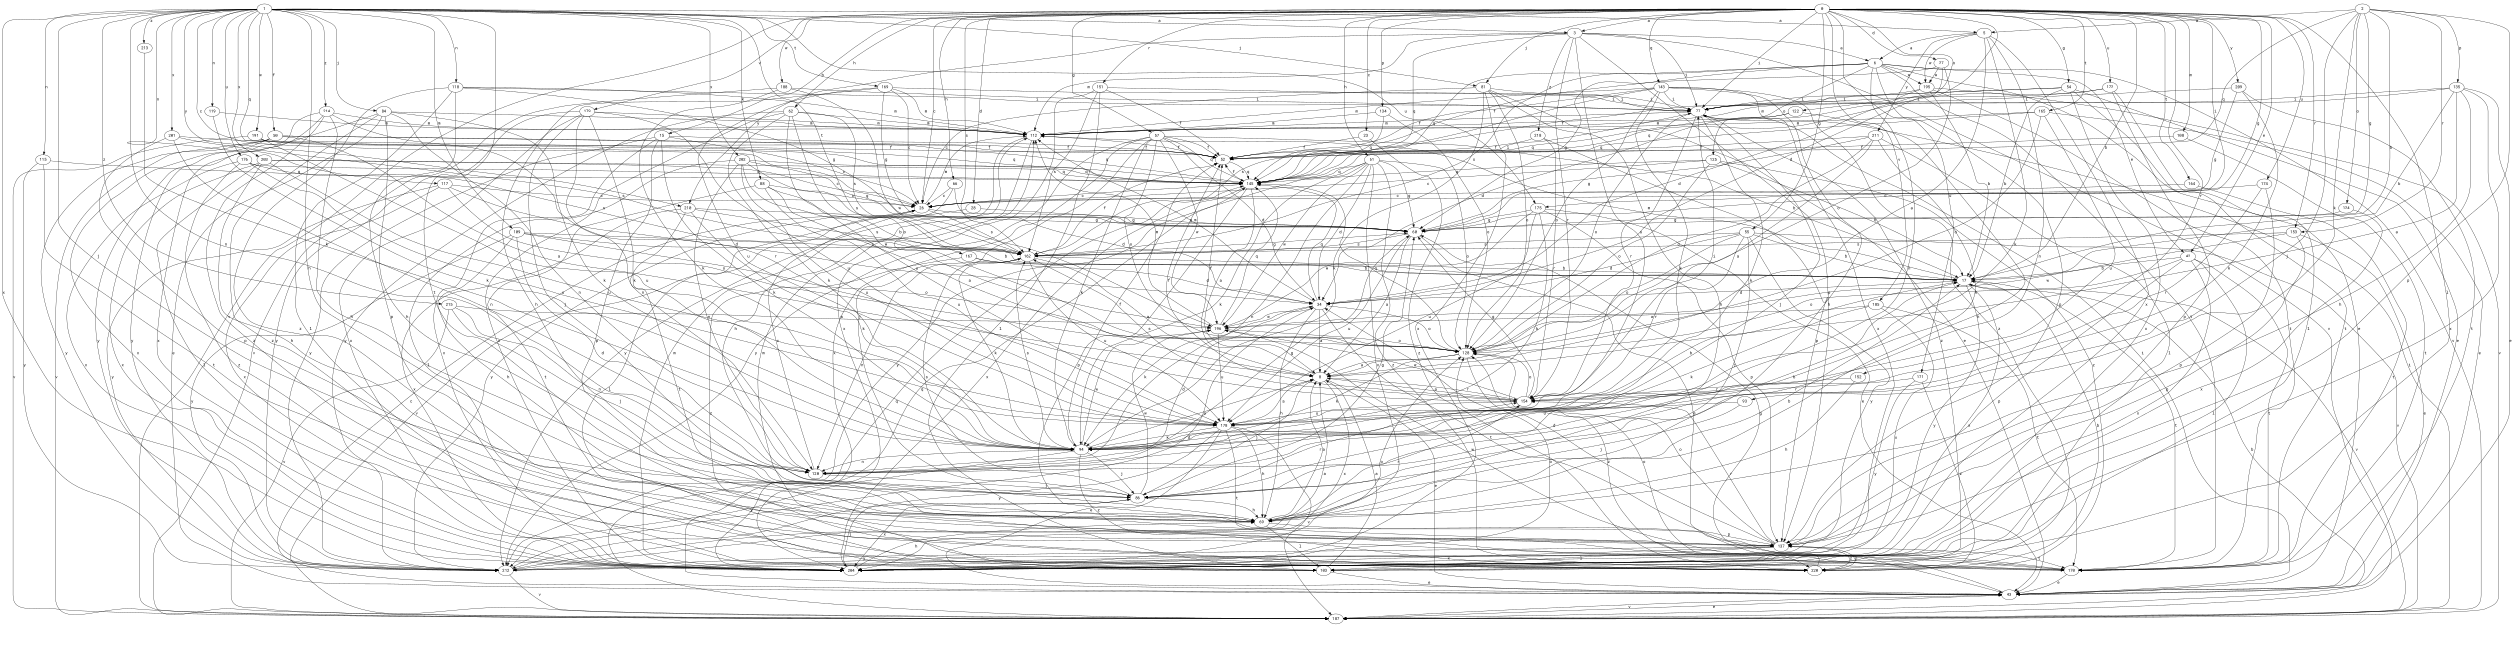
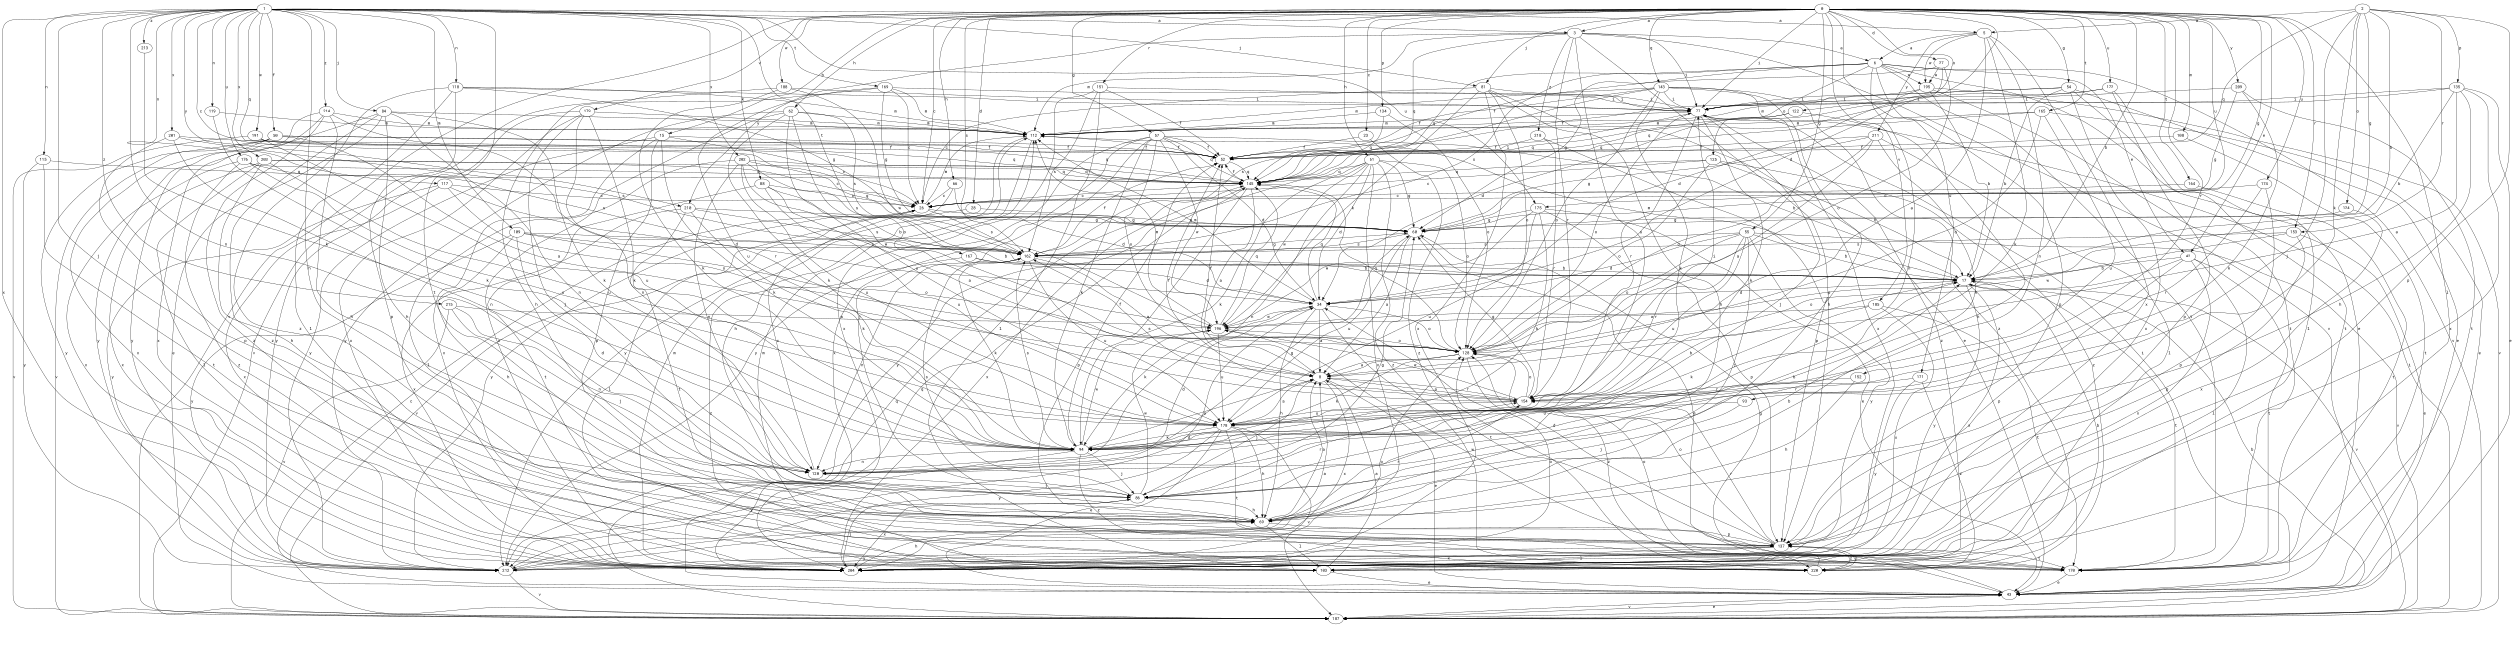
  strict digraph {
    fontname="Roboto Mono"
    node [fontname="Roboto Mono"]
    edge [fontname="Roboto Mono"]
    0
    3
    15
    17
    23
    26
    27
    28
    34
    42
    54
    55
    57
    60
    61
    62
    66
    77
    81
    103
    108
    122
    134
    143
    151
    152
    153
    162
    164
    165
    171
    172
    174
    175
    179
    185
    187
    188
    209
    145
    210
    137
    6
    112
    154
    178
    218
    204
    94
    52
    212
    170
    220
    195
    128
    69
    8
    196
    43
    86
    120
    1
    5
    50
    84
    88
    109
    115
    117
    118
    119
    167
    169
    176
    191
    201
    202
    203
    213
    214
    215
    211
    2
    93
    124
    135
    125
    0 -> 3 [label=a]
    0 -> 15 [label=b]
    0 -> 17 [label=b]
    0 -> 23 [label=c]
    0 -> 26 [label=c]
    0 -> 27 [label=d]
    0 -> 28 [label=d]
    0 -> 34 [label=d]
    0 -> 42 [label=e]
    0 -> 54 [label=g]
    0 -> 55 [label=g]
    0 -> 57 [label=g]
    0 -> 60 [label=g]
    0 -> 61 [label=h]
    0 -> 62 [label=h]
    0 -> 66 [label=h]
    0 -> 77 [label=i]
    0 -> 81 [label=j]
    0 -> 103 [label=l]
    0 -> 108 [label=m]
    0 -> 122 [label=o]
    0 -> 134 [label=p]
    0 -> 143 [label=q]
    0 -> 151 [label=r]
    0 -> 152 [label=r]
    0 -> 153 [label=r]
    0 -> 162 [label=s]
    0 -> 164 [label=t]
    0 -> 165 [label=t]
    0 -> 171 [label=u]
    0 -> 172 [label=u]
    0 -> 174 [label=u]
-   0 -> 175 [label=i]
+   0 -> 175 [label=u]
    0 -> 179 [label=v]
    0 -> 185 [label=v]
    0 -> 187 [label=v]
    0 -> 188 [label=w]
    0 -> 209 [label=y]
    3 -> 77 [label=i]
    3 -> 187 [label=v]
    3 -> 145 [label=q]
    3 -> 210 [label=y]
    3 -> 137 [label=p]
    3 -> 6 [label=a]
    3 -> 112 [label=m]
    3 -> 154 [label=r]
    3 -> 178 [label=u]
    3 -> 218 [label=z]
    15 -> 26 [label=c]
    15 -> 137 [label=p]
    15 -> 204 [label=x]
    15 -> 94 [label=k]
    15 -> 52 [label=f]
    15 -> 212 [label=y]
    17 -> 34 [label=d]
    17 -> 187 [label=v]
    17 -> 112 [label=m]
    17 -> 204 [label=x]
    17 -> 212 [label=y]
    17 -> 170 [label=t]
    23 -> 52 [label=f]
    23 -> 220 [label=z]
    26 -> 60 [label=g]
    26 -> 103 [label=l]
    26 -> 162 [label=s]
    26 -> 112 [label=m]
    27 -> 34 [label=d]
    27 -> 52 [label=f]
    27 -> 195 [label=w]
    27 -> 128 [label=o]
    28 -> 60 [label=g]
    28 -> 187 [label=v]
    34 -> 145 [label=q]
    34 -> 112 [label=m]
    34 -> 94 [label=k]
    34 -> 170 [label=t]
    34 -> 128 [label=o]
    34 -> 69 [label=h]
    34 -> 8 [label=a]
    34 -> 196 [label=w]
    42 -> 17 [label=b]
    42 -> 103 [label=l]
    42 -> 137 [label=p]
    42 -> 204 [label=x]
    42 -> 170 [label=t]
    42 -> 128 [label=o]
    54 -> 17 [label=b]
    54 -> 77 [label=i]
    54 -> 204 [label=x]
    54 -> 52 [label=f]
    54 -> 170 [label=t]
    54 -> 43 [label=e]
    55 -> 17 [label=b]
    55 -> 34 [label=d]
    55 -> 162 [label=s]
    55 -> 187 [label=v]
    55 -> 154 [label=r]
-   179 -> 178 [label=u]
+   55 -> 178 [label=u]
    55 -> 212 [label=y]
    55 -> 128 [label=o]
    55 -> 86 [label=j]
    57 -> 17 [label=b]
    57 -> 34 [label=d]
    57 -> 145 [label=q]
    57 -> 204 [label=x]
    57 -> 94 [label=k]
    57 -> 52 [label=f]
    57 -> 212 [label=y]
    57 -> 128 [label=o]
    57 -> 196 [label=w]
    57 -> 86 [label=j]
    60 -> 162 [label=s]
    60 -> 178 [label=u]
    60 -> 8 [label=a]
    60 -> 43 [label=e]
    61 -> 34 [label=d]
    61 -> 60 [label=g]
    61 -> 145 [label=q]
    61 -> 204 [label=x]
    61 -> 94 [label=k]
    61 -> 212 [label=y]
    61 -> 220 [label=z]
    61 -> 128 [label=o]
    61 -> 196 [label=w]
    61 -> 120 [label=n]
    62 -> 162 [label=s]
    62 -> 112 [label=m]
    62 -> 178 [label=u]
    62 -> 204 [label=x]
    62 -> 94 [label=k]
    62 -> 212 [label=y]
    62 -> 128 [label=o]
    66 -> 26 [label=c]
    66 -> 34 [label=d]
    66 -> 212 [label=y]
    77 -> 112 [label=m]
    77 -> 154 [label=r]
    77 -> 94 [label=k]
    77 -> 220 [label=z]
    77 -> 128 [label=o]
    77 -> 86 [label=j]
    81 -> 26 [label=c]
    81 -> 77 [label=i]
    81 -> 204 [label=x]
-   81 -> 94 [label=k]
+   81 -> 196 [label=k]
    81 -> 128 [label=o]
    81 -> 69 [label=h]
    81 -> 43 [label=e]
    103 -> 112 [label=m]
    103 -> 8 [label=a]
    103 -> 43 [label=e]
    108 -> 52 [label=f]
    108 -> 170 [label=t]
    122 -> 145 [label=q]
    122 -> 112 [label=m]
    122 -> 69 [label=h]
    134 -> 145 [label=q]
    134 -> 112 [label=m]
    134 -> 128 [label=o]
    143 -> 77 [label=i]
    143 -> 162 [label=s]
    143 -> 112 [label=m]
    143 -> 204 [label=x]
    143 -> 94 [label=k]
    143 -> 52 [label=f]
    143 -> 220 [label=z]
    143 -> 128 [label=o]
    143 -> 69 [label=h]
    151 -> 77 [label=i]
    151 -> 103 [label=l]
    151 -> 162 [label=s]
    151 -> 204 [label=x]
    151 -> 52 [label=f]
    152 -> 154 [label=r]
    152 -> 69 [label=h]
    153 -> 162 [label=s]
    153 -> 137 [label=p]
    153 -> 196 [label=w]
    153 -> 43 [label=e]
    162 -> 17 [label=b]
    162 -> 60 [label=g]
    162 -> 178 [label=u]
    162 -> 94 [label=k]
    162 -> 52 [label=f]
    162 -> 8 [label=a]
    162 -> 120 [label=n]
    164 -> 26 [label=c]
    164 -> 170 [label=t]
    165 -> 145 [label=q]
    165 -> 112 [label=m]
    165 -> 178 [label=u]
    165 -> 128 [label=o]
    165 -> 43 [label=e]
    171 -> 154 [label=r]
    171 -> 212 [label=y]
    171 -> 220 [label=z]
    172 -> 77 [label=i]
    172 -> 103 [label=l]
    172 -> 145 [label=q]
    172 -> 137 [label=p]
    174 -> 26 [label=c]
    174 -> 137 [label=p]
    174 -> 154 [label=r]
    175 -> 60 [label=g]
    175 -> 137 [label=p]
    175 -> 178 [label=u]
    175 -> 94 [label=k]
    175 -> 196 [label=w]
    175 -> 43 [label=e]
    179 -> 112 [label=m]
    179 -> 204 [label=x]
    179 -> 94 [label=k]
    179 -> 212 [label=y]
    179 -> 86 [label=j]
    179 -> 120 [label=n]
    185 -> 204 [label=x]
    185 -> 94 [label=k]
    185 -> 170 [label=t]
    185 -> 196 [label=w]
    187 -> 17 [label=b]
    187 -> 77 [label=i]
    187 -> 145 [label=q]
    187 -> 43 [label=e]
    188 -> 77 [label=i]
    188 -> 187 [label=v]
    188 -> 94 [label=k]
    188 -> 196 [label=w]
    209 -> 60 [label=g]
    209 -> 77 [label=i]
    209 -> 94 [label=k]
    209 -> 170 [label=t]
    145 -> 26 [label=c]
    145 -> 77 [label=i]
    145 -> 137 [label=p]
    145 -> 204 [label=x]
    145 -> 52 [label=f]
    145 -> 8 [label=a]
    210 -> 60 [label=g]
    210 -> 162 [label=s]
    210 -> 204 [label=x]
    210 -> 94 [label=k]
    210 -> 170 [label=t]
    137 -> 34 [label=d]
    137 -> 103 [label=l]
    137 -> 154 [label=r]
    137 -> 204 [label=x]
    137 -> 212 [label=y]
    137 -> 170 [label=t]
    137 -> 220 [label=z]
    137 -> 128 [label=o]
    6 -> 42 [label=e]
    6 -> 60 [label=g]
    6 -> 162 [label=s]
    6 -> 187 [label=v]
    6 -> 145 [label=q]
    6 -> 137 [label=p]
    6 -> 170 [label=t]
    6 -> 195 [label=w]
    6 -> 43 [label=e]
    6 -> 120 [label=n]
    6 -> 125 [label=o]
    112 -> 52 [label=f]
    112 -> 212 [label=y]
    112 -> 69 [label=h]
    154 -> 60 [label=g]
    154 -> 77 [label=i]
    154 -> 162 [label=s]
    154 -> 178 [label=u]
    154 -> 52 [label=f]
    154 -> 128 [label=o]
    154 -> 8 [label=a]
    154 -> 196 [label=w]
    178 -> 17 [label=b]
    178 -> 187 [label=v]
    178 -> 94 [label=k]
    178 -> 212 [label=y]
    178 -> 170 [label=t]
    178 -> 69 [label=h]
    178 -> 8 [label=a]
    178 -> 43 [label=e]
    218 -> 137 [label=p]
    218 -> 154 [label=r]
    218 -> 52 [label=f]
    204 -> 112 [label=m]
    204 -> 128 [label=o]
    204 -> 69 [label=h]
    204 -> 86 [label=j]
    94 -> 162 [label=s]
    94 -> 52 [label=f]
    94 -> 212 [label=y]
    94 -> 220 [label=z]
    94 -> 8 [label=a]
    94 -> 196 [label=w]
    94 -> 86 [label=j]
    94 -> 120 [label=n]
    52 -> 145 [label=q]
    212 -> 34 [label=d]
    212 -> 187 [label=v]
    212 -> 128 [label=o]
    212 -> 8 [label=a]
    170 -> 196 [label=w]
    170 -> 43 [label=e]
    220 -> 17 [label=b]
    220 -> 137 [label=p]
    220 -> 128 [label=o]
    195 -> 17 [label=b]
    195 -> 34 [label=d]
    195 -> 77 [label=i]
    195 -> 187 [label=v]
    195 -> 170 [label=t]
    128 -> 145 [label=q]
    128 -> 94 [label=k]
    128 -> 220 [label=z]
    128 -> 8 [label=a]
    69 -> 17 [label=b]
    69 -> 103 [label=l]
    69 -> 137 [label=p]
    69 -> 154 [label=r]
    69 -> 8 [label=a]
    8 -> 154 [label=r]
    8 -> 204 [label=x]
    8 -> 52 [label=f]
    8 -> 43 [label=e]
    8 -> 86 [label=j]
    196 -> 145 [label=q]
    196 -> 112 [label=m]
    196 -> 178 [label=u]
    196 -> 128 [label=o]
    43 -> 26 [label=c]
    43 -> 60 [label=g]
    43 -> 77 [label=i]
    43 -> 187 [label=v]
    43 -> 145 [label=q]
    86 -> 60 [label=g]
    86 -> 162 [label=s]
    86 -> 154 [label=r]
    86 -> 204 [label=x]
    86 -> 69 [label=h]
    86 -> 196 [label=w]
    120 -> 17 [label=b]
    120 -> 26 [label=c]
    120 -> 34 [label=d]
    120 -> 60 [label=g]
    120 -> 86 [label=j]
    1 -> 3 [label=a]
    1 -> 26 [label=c]
    1 -> 81 [label=j]
    1 -> 175 [label=u]
    1 -> 145 [label=q]
    1 -> 210 [label=y]
    1 -> 204 [label=x]
    1 -> 170 [label=t]
    1 -> 69 [label=h]
    1 -> 86 [label=j]
    1 -> 120 [label=n]
    1 -> 5 [label=a]
    1 -> 50 [label=f]
    1 -> 84 [label=j]
    1 -> 88 [label=k]
    1 -> 109 [label=m]
    1 -> 115 [label=n]
    1 -> 117 [label=n]
    1 -> 118 [label=n]
    1 -> 119 [label=n]
    1 -> 167 [label=t]
    1 -> 169 [label=t]
    1 -> 176 [label=u]
    1 -> 191 [label=w]
    1 -> 201 [label=x]
    1 -> 202 [label=x]
    1 -> 203 [label=x]
    1 -> 213 [label=z]
    1 -> 214 [label=z]
    1 -> 215 [label=z]
    5 -> 6 [label=a]
    5 -> 204 [label=x]
    5 -> 94 [label=k]
    5 -> 195 [label=w]
    5 -> 8 [label=a]
    5 -> 120 [label=n]
    5 -> 211 [label=y]
    50 -> 187 [label=v]
    50 -> 145 [label=q]
    50 -> 204 [label=x]
    50 -> 52 [label=f]
    50 -> 212 [label=y]
    50 -> 8 [label=a]
    84 -> 112 [label=m]
    84 -> 94 [label=k]
    84 -> 212 [label=y]
    84 -> 220 [label=z]
    84 -> 69 [label=h]
    84 -> 43 [label=e]
    84 -> 120 [label=n]
    88 -> 17 [label=b]
    88 -> 26 [label=c]
    88 -> 178 [label=u]
    88 -> 170 [label=t]
    88 -> 8 [label=a]
    109 -> 17 [label=b]
    109 -> 162 [label=s]
    109 -> 212 [label=y]
    109 -> 128 [label=o]
    109 -> 69 [label=h]
    109 -> 120 [label=d]
    115 -> 145 [label=q]
    115 -> 212 [label=y]
    115 -> 170 [label=t]
    117 -> 26 [label=c]
    117 -> 34 [label=d]
    117 -> 204 [label=x]
    117 -> 212 [label=y]
    117 -> 128 [label=o]
    118 -> 60 [label=g]
    118 -> 77 [label=i]
    118 -> 103 [label=l]
    118 -> 137 [label=p]
    118 -> 112 [label=m]
    118 -> 220 [label=z]
    119 -> 112 [label=m]
    119 -> 94 [label=k]
    167 -> 17 [label=b]
    167 -> 34 [label=d]
    167 -> 220 [label=z]
    169 -> 26 [label=c]
    169 -> 60 [label=g]
    169 -> 77 [label=i]
    169 -> 112 [label=m]
    169 -> 178 [label=u]
    169 -> 69 [label=h]
    176 -> 162 [label=s]
    176 -> 145 [label=q]
    176 -> 178 [label=u]
    176 -> 204 [label=x]
    176 -> 220 [label=z]
    191 -> 187 [label=v]
    191 -> 145 [label=q]
    191 -> 178 [label=u]
    191 -> 52 [label=f]
    201 -> 162 [label=s]
    201 -> 137 [label=p]
    201 -> 52 [label=f]
    201 -> 120 [label=n]
    202 -> 60 [label=g]
    202 -> 103 [label=l]
    202 -> 162 [label=s]
    202 -> 145 [label=q]
    202 -> 178 [label=u]
    202 -> 196 [label=w]
    202 -> 120 [label=n]
    203 -> 26 [label=c]
    203 -> 103 [label=l]
    203 -> 145 [label=q]
    203 -> 178 [label=u]
    203 -> 204 [label=x]
    203 -> 69 [label=h]
    213 -> 94 [label=k]
    214 -> 112 [label=m]
    214 -> 154 [label=r]
    214 -> 204 [label=x]
    214 -> 212 [label=y]
    214 -> 220 [label=z]
    214 -> 69 [label=h]
    215 -> 187 [label=v]
    215 -> 196 [label=w]
    215 -> 86 [label=j]
    215 -> 120 [label=n]
    211 -> 60 [label=g]
    211 -> 103 [label=l]
    211 -> 94 [label=k]
    211 -> 52 [label=f]
    211 -> 128 [label=o]
    211 -> 8 [label=a]
    2 -> 17 [label=b]
    2 -> 60 [label=g]
    2 -> 153 [label=r]
    2 -> 145 [label=q]
    2 -> 137 [label=p]
    2 -> 86 [label=j]
    2 -> 5 [label=a]
    2 -> 93 [label=k]
    2 -> 124 [label=o]
    2 -> 135 [label=p]
    93 -> 178 [label=u]
    93 -> 86 [label=j]
    124 -> 60 [label=g]
    124 -> 204 [label=x]
    135 -> 17 [label=b]
    135 -> 77 [label=i]
    135 -> 112 [label=m]
    135 -> 204 [label=x]
    135 -> 69 [label=h]
    135 -> 8 [label=a]
    135 -> 43 [label=e]
    125 -> 17 [label=b]
    125 -> 26 [label=c]
    125 -> 145 [label=q]
    125 -> 220 [label=z]
    125 -> 128 [label=o]
  }
